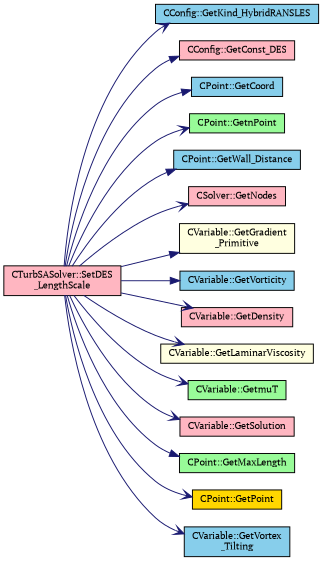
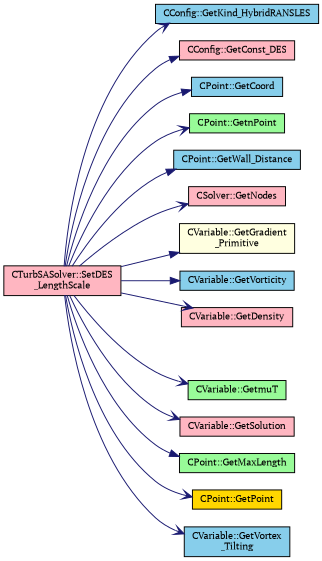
  digraph {
    fontname="PT Serif"
    rankdir=LR
    node [color=black fillcolor=lightpink fontname="PT Serif" fontsize=10 shape=record style=filled]
    edge [arrowhead=vee color=midnightblue fontname="PT Serif" fontsize=10 labelfontname=Helvetica labelfontsize=10 style=solid]
    n1 [fontcolor=black height=0.2 label="CTurbSASolver::SetDES\l_LengthScale" width=0.4]
    n2 [fillcolor=skyblue height=0.2 label="CConfig::GetKind_HybridRANSLES" width=0.4]
    n3 [height=0.2 label="CConfig::GetConst_DES" width=0.4]
    n4 [fillcolor=skyblue height=0.2 label="CPoint::GetCoord" width=0.4]
    n5 [fillcolor=palegreen height=0.2 label="CPoint::GetnPoint" width=0.4]
    n6 [fillcolor=skyblue height=0.2 label="CPoint::GetWall_Distance" width=0.4]
    n7 [height=0.2 label="CSolver::GetNodes" width=0.4]
    n8 [fillcolor=lightyellow height=0.2 label="CVariable::GetGradient\l_Primitive" width=0.4]
    n9 [fillcolor=skyblue height=0.2 label="CVariable::GetVorticity" width=0.4]
    n10 [height=0.2 label="CVariable::GetDensity" width=0.4]
-   n11 [fillcolor=lightyellow height=0.2 label="CVariable::GetLaminarViscosity" width=0.4]
    n12 [fillcolor=palegreen height=0.2 label="CVariable::GetmuT" width=0.4]
    n13 [height=0.2 label="CVariable::GetSolution" width=0.4]
    n14 [fillcolor=palegreen height=0.2 label="CPoint::GetMaxLength" width=0.4]
    n15 [fillcolor=gold height=0.2 label="CPoint::GetPoint" width=0.4]
    n16 [fillcolor=skyblue height=0.2 label="CVariable::GetVortex\l_Tilting" width=0.4]
    n1 -> n2
    n1 -> n3 [arrowhead=normal]
    n1 -> n4 [arrowhead=normal]
    n1 -> n5
    n1 -> n6 [arrowhead=normal]
    n1 -> n7
    n1 -> n8 [arrowhead=normal]
    n1 -> n9 [arrowhead=normal]
    n1 -> n10
-   n1 -> n11
    n1 -> n12
    n1 -> n13
    n1 -> n14 [arrowhead=normal]
    n1 -> n15
    n1 -> n16
  }
